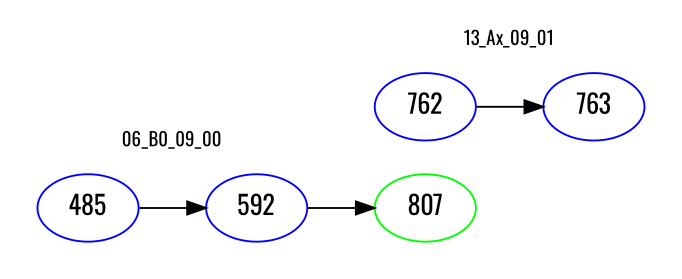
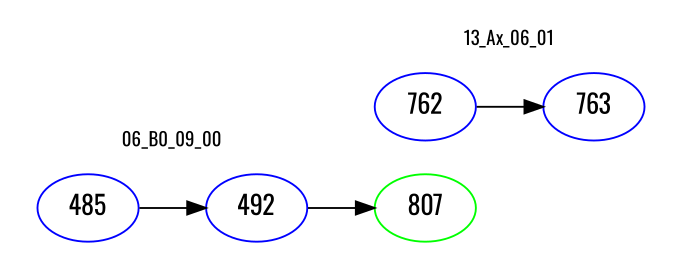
  digraph {
    fontname=Oswald
    rankdir=LR
    node [color=blue fontname=Oswald]
    edge [color=black fontname=Oswald]
    n1 [label=762]
    n2 [label=763]
    n3 [color=green label=807]
    n4 [label=485]
-   n5 [label=592]
+   n5 [label=492]
    subgraph cluster_1 {
      color=white
      fontsize=10
-     label="13_Ax_09_01"
+     label="13_Ax_06_01"
      n1
      n2
      n3
    }
    subgraph cluster_2 {
      color=white
      fontsize=10
      label="06_B0_09_00"
      n4
      n5
    }
    n1 -> n2
    n4 -> n5
    n5 -> n3
  }
